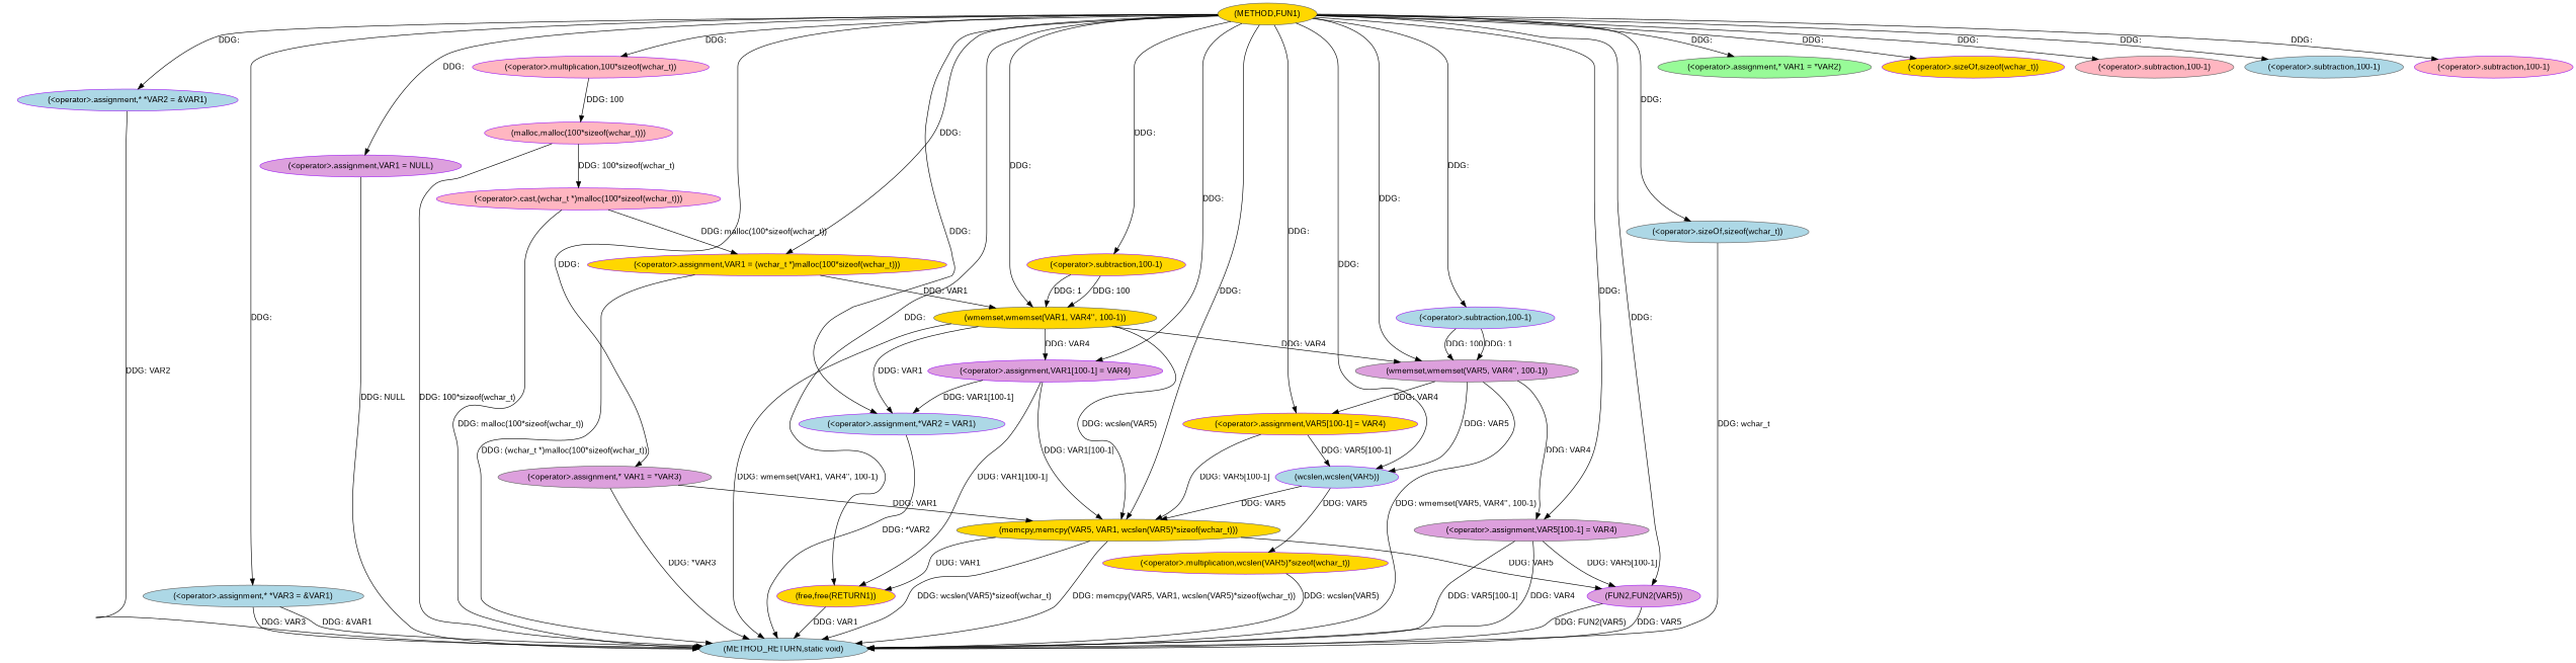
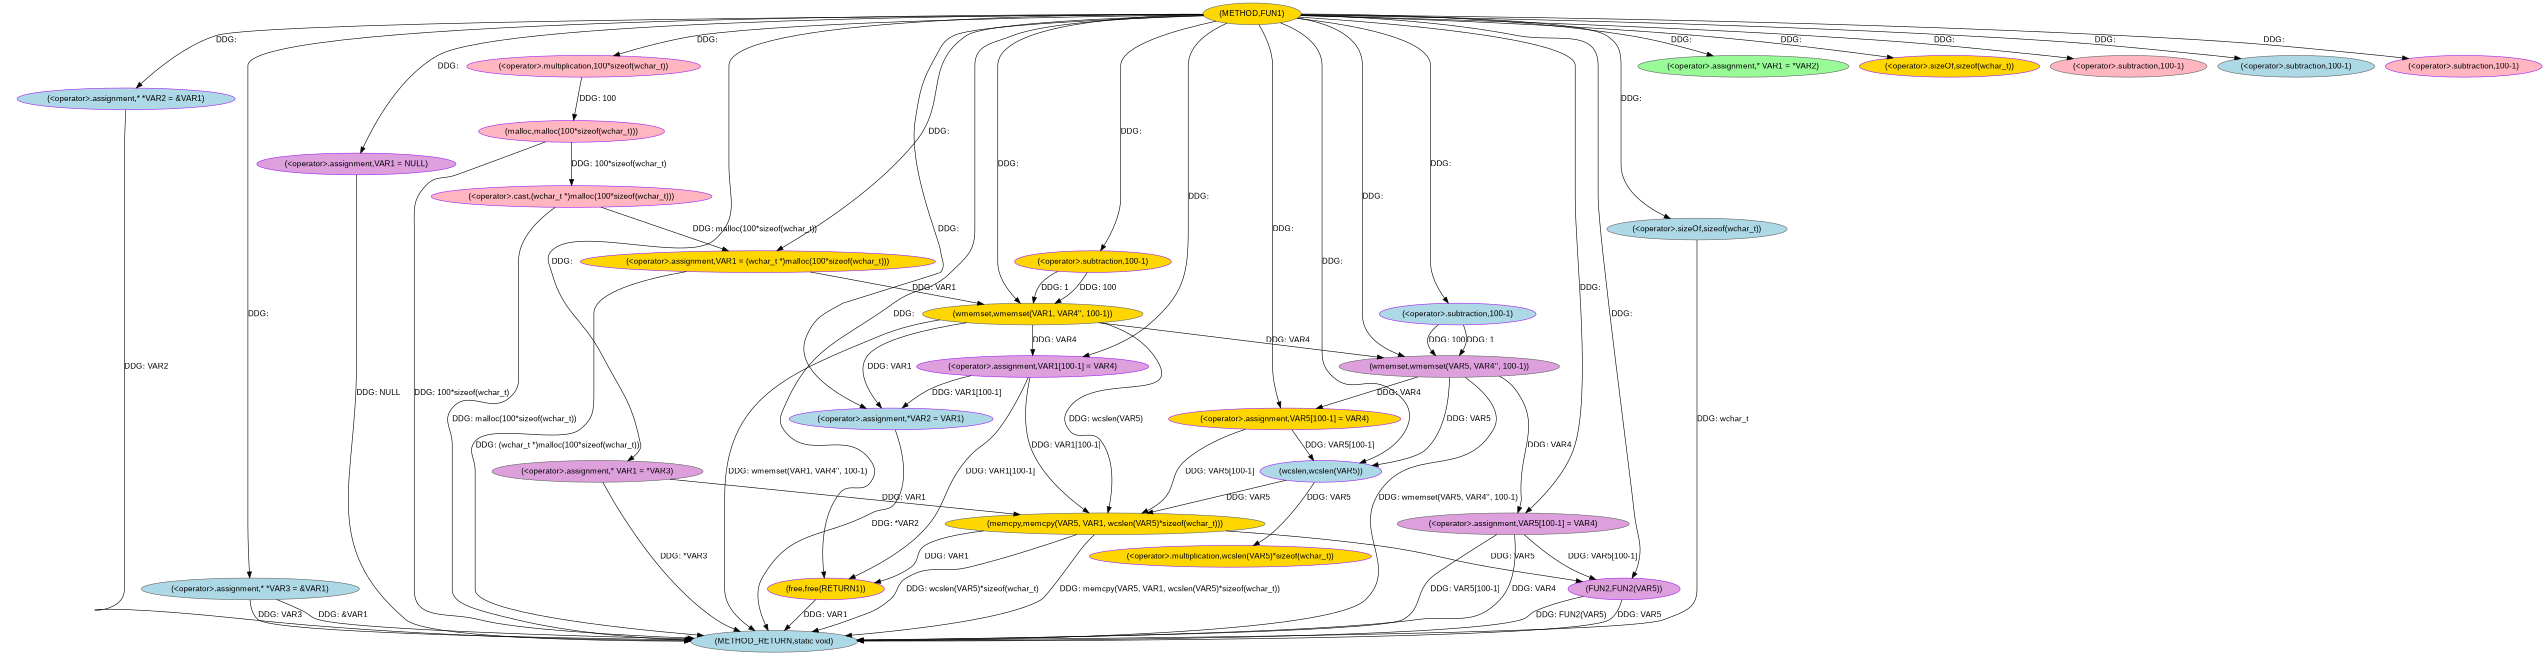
  digraph {
    fontname="Liberation Sans"
    node [color=purple fillcolor=gold fontname="Liberation Sans" style=filled]
    edge [fontname="Liberation Sans"]
    n1 [color=gray40 label="(METHOD,FUN1)"]
    n2 [fillcolor=lightblue label="(<operator>.assignment,* *VAR2 = &VAR1)"]
    n3 [color=gray40 fillcolor=lightblue label="(<operator>.assignment,* *VAR3 = &VAR1)"]
    n4 [fillcolor=plum label="(<operator>.assignment,VAR1 = NULL)"]
    n5 [color=gray40 fillcolor=palegreen label="(<operator>.assignment,* VAR1 = *VAR2)"]
    n6 [label="(<operator>.assignment,VAR1 = (wchar_t *)malloc(100*sizeof(wchar_t)))"]
    n7 [fillcolor=lightpink label="(<operator>.multiplication,100*sizeof(wchar_t))"]
    n8 [label="(<operator>.sizeOf,sizeof(wchar_t))"]
    n9 [color=gray40 label="(wmemset,wmemset(VAR1, VAR4'', 100-1))"]
    n10 [label="(<operator>.subtraction,100-1)"]
    n11 [fillcolor=plum label="(<operator>.assignment,VAR1[100-1] = VAR4)"]
    n12 [color=gray40 fillcolor=lightpink label="(<operator>.subtraction,100-1)"]
    n13 [fillcolor=lightblue label="(<operator>.assignment,*VAR2 = VAR1)"]
    n14 [color=gray40 fillcolor=plum label="(<operator>.assignment,* VAR1 = *VAR3)"]
    n15 [color=gray40 fillcolor=plum label="(wmemset,wmemset(VAR5, VAR4'', 100-1))"]
    n16 [fillcolor=lightblue label="(<operator>.subtraction,100-1)"]
    n17 [label="(<operator>.assignment,VAR5[100-1] = VAR4)"]
    n18 [color=gray40 fillcolor=lightblue label="(<operator>.subtraction,100-1)"]
    n19 [color=gray40 label="(memcpy,memcpy(VAR5, VAR1, wcslen(VAR5)*sizeof(wchar_t)))"]
    n20 [fillcolor=lightblue label="(wcslen,wcslen(VAR5))"]
    n21 [color=gray40 fillcolor=lightblue label="(<operator>.sizeOf,sizeof(wchar_t))"]
    n22 [color=gray40 fillcolor=plum label="(<operator>.assignment,VAR5[100-1] = VAR4)"]
    n23 [fillcolor=lightpink label="(<operator>.subtraction,100-1)"]
    n24 [fillcolor=plum label="(FUN2,FUN2(VAR5))"]
    n25 [label="(free,free(RETURN1))"]
    n26 [color=gray40 fillcolor=lightblue label="(METHOD_RETURN,static void)"]
    n27 [fillcolor=lightpink label="(malloc,malloc(100*sizeof(wchar_t)))"]
    n28 [label="(<operator>.multiplication,wcslen(VAR5)*sizeof(wchar_t))"]
    n29 [fillcolor=lightpink label="(<operator>.cast,(wchar_t *)malloc(100*sizeof(wchar_t)))"]
    n1 -> n2 [label="DDG: "]
    n1 -> n3 [label="DDG: "]
    n1 -> n4 [label="DDG: "]
    n1 -> n5 [label="DDG: "]
    n1 -> n6 [label="DDG: "]
    n1 -> n7 [label="DDG: "]
    n1 -> n8 [label="DDG: "]
    n1 -> n9 [label="DDG: "]
    n1 -> n10 [label="DDG: "]
    n1 -> n11 [label="DDG: "]
    n1 -> n12 [label="DDG: "]
    n1 -> n13 [label="DDG: "]
    n1 -> n14 [label="DDG: "]
    n1 -> n15 [label="DDG: "]
    n1 -> n16 [label="DDG: "]
    n1 -> n17 [label="DDG: "]
    n1 -> n18 [label="DDG: "]
-   n1 -> n19 [label="DDG: "]
    n1 -> n20 [label="DDG: "]
    n1 -> n21 [label="DDG: "]
    n1 -> n22 [label="DDG: "]
    n1 -> n23 [label="DDG: "]
    n1 -> n24 [label="DDG: "]
    n1 -> n25 [label="DDG: "]
    n2 -> n26 [label="DDG: VAR2"]
    n3 -> n26 [label="DDG: VAR3"]
    n3 -> n26 [label="DDG: &VAR1"]
    n4 -> n26 [label="DDG: NULL"]
    n6 -> n9 [label="DDG: VAR1"]
    n6 -> n26 [label="DDG: (wchar_t *)malloc(100*sizeof(wchar_t))"]
    n7 -> n27 [label="DDG: 100"]
    n9 -> n11 [label="DDG: VAR4"]
    n9 -> n13 [label="DDG: VAR1"]
    n9 -> n15 [label="DDG: VAR4"]
    n9 -> n19 [label="DDG: wcslen(VAR5)"]
    n9 -> n26 [label="DDG: wmemset(VAR1, VAR4'', 100-1)"]
    n10 -> n9 [label="DDG: 100"]
    n10 -> n9 [label="DDG: 1"]
    n11 -> n13 [label="DDG: VAR1[100-1]"]
    n11 -> n19 [label="DDG: VAR1[100-1]"]
    n11 -> n25 [label="DDG: VAR1[100-1]"]
    n13 -> n26 [label="DDG: *VAR2"]
    n14 -> n19 [label="DDG: VAR1"]
    n14 -> n26 [label="DDG: *VAR3"]
    n15 -> n17 [label="DDG: VAR4"]
    n15 -> n20 [label="DDG: VAR5"]
    n15 -> n22 [label="DDG: VAR4"]
    n15 -> n26 [label="DDG: wmemset(VAR5, VAR4'', 100-1)"]
    n16 -> n15 [label="DDG: 100"]
    n16 -> n15 [label="DDG: 1"]
    n17 -> n19 [label="DDG: VAR5[100-1]"]
    n17 -> n20 [label="DDG: VAR5[100-1]"]
    n19 -> n24 [label="DDG: VAR5"]
    n19 -> n25 [label="DDG: VAR1"]
    n19 -> n26 [label="DDG: memcpy(VAR5, VAR1, wcslen(VAR5)*sizeof(wchar_t))"]
    n19 -> n26 [label="DDG: wcslen(VAR5)*sizeof(wchar_t)"]
    n20 -> n19 [label="DDG: VAR5"]
    n20 -> n28 [label="DDG: VAR5"]
    n21 -> n26 [label="DDG: wchar_t"]
    n22 -> n24 [label="DDG: VAR5[100-1]"]
    n22 -> n26 [label="DDG: VAR5[100-1]"]
    n22 -> n26 [label="DDG: VAR4"]
    n24 -> n26 [label="DDG: VAR5"]
    n24 -> n26 [label="DDG: FUN2(VAR5)"]
    n25 -> n26 [label="DDG: VAR1"]
    n27 -> n26 [label="DDG: 100*sizeof(wchar_t)"]
    n27 -> n29 [label="DDG: 100*sizeof(wchar_t)"]
-   n28 -> n26 [label="DDG: wcslen(VAR5)"]
    n29 -> n6 [label="DDG: malloc(100*sizeof(wchar_t))"]
    n29 -> n26 [label="DDG: malloc(100*sizeof(wchar_t))"]
  }
